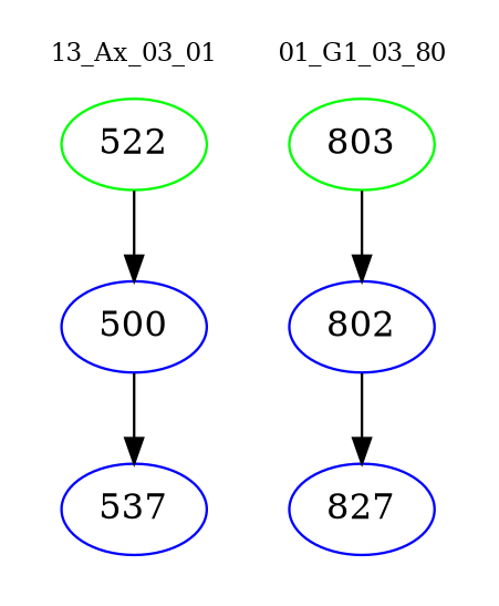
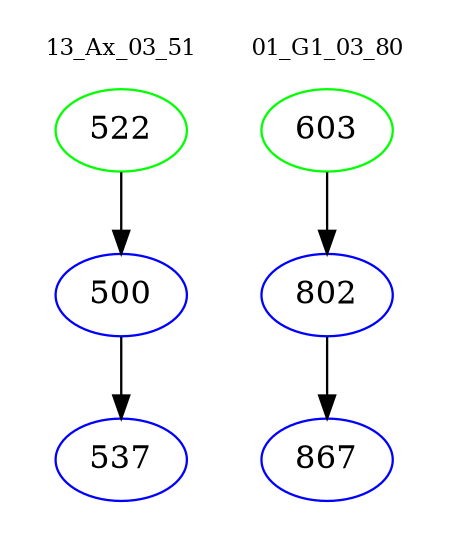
  digraph {
    node [color=blue]
    edge [color=black]
    n1 [color=green label=522]
    n2 [label=500]
    n3 [label=537]
-   n4 [color=green label=803]
+   n4 [color=green label=603]
    n5 [label=802]
-   n6 [label=827]
+   n6 [label=867]
    subgraph cluster_1 {
      color=white
      fontsize=10
-     label="13_Ax_03_01"
+     label="13_Ax_03_51"
      n1
      n2
      n3
    }
    subgraph cluster_2 {
      color=white
      fontsize=10
      label="01_G1_03_80"
      n4
      n5
      n6
    }
    n1 -> n2
    n2 -> n3
    n4 -> n5
    n5 -> n6
  }
